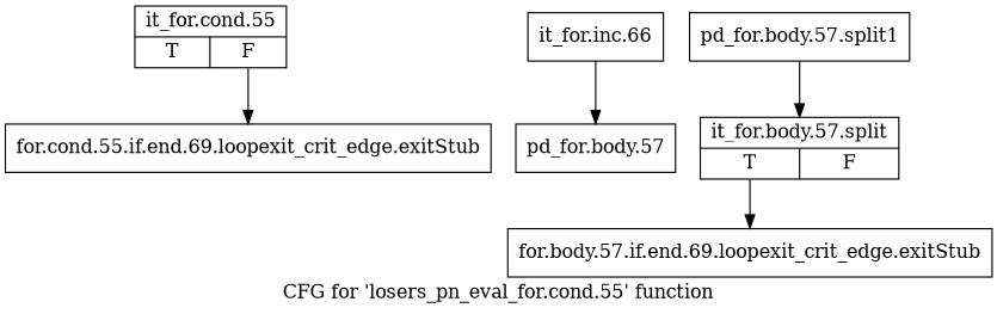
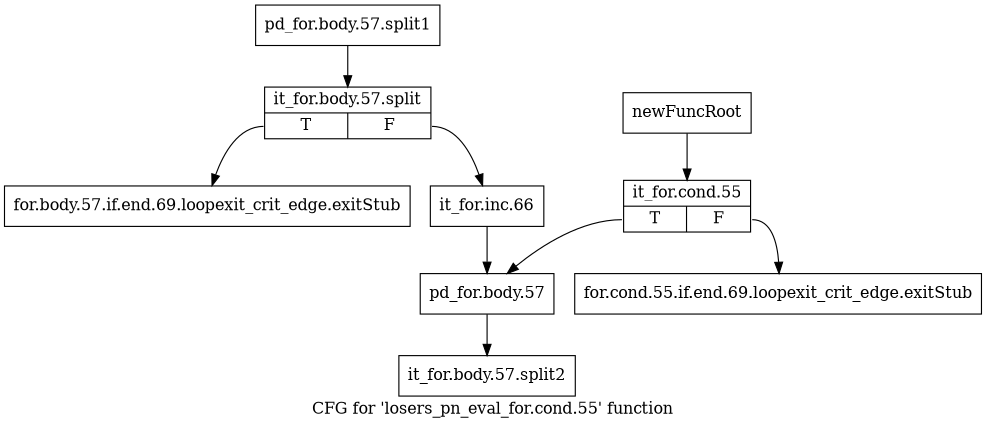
  digraph {
    label="CFG for 'losers_pn_eval_for.cond.55' function"
    node [shape=record]
+   n1 [label="{newFuncRoot}"]
    n2 [label="{it_for.cond.55|{<s0>T|<s1>F}}"]
    n3 [label="{for.cond.55.if.end.69.loopexit_crit_edge.exitStub}"]
    n4 [label="{pd_for.body.57}"]
+   n5 [label="{it_for.body.57.split2}"]
    n6 [label="{for.body.57.if.end.69.loopexit_crit_edge.exitStub}"]
    n7 [label="{pd_for.body.57.split1}"]
    n8 [label="{it_for.body.57.split|{<s0>T|<s1>F}}"]
    n9 [label="{it_for.inc.66}"]
+   n1 -> n2
    n2 -> n3 [tailport=s1]
+   n2 -> n4 [tailport=s0]
+   n4 -> n5
    n7 -> n8
    n8 -> n6 [tailport=s0]
+   n8 -> n9 [tailport=s1]
    n9 -> n4
  }
